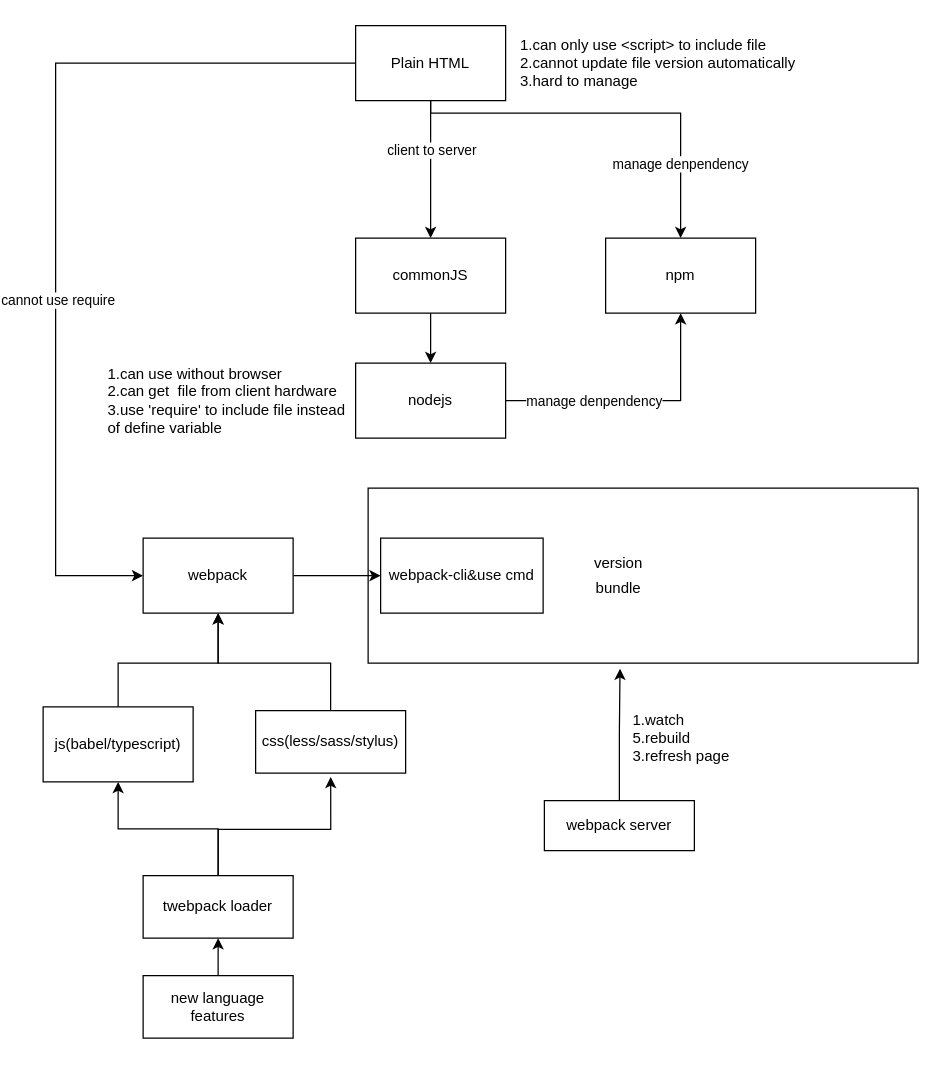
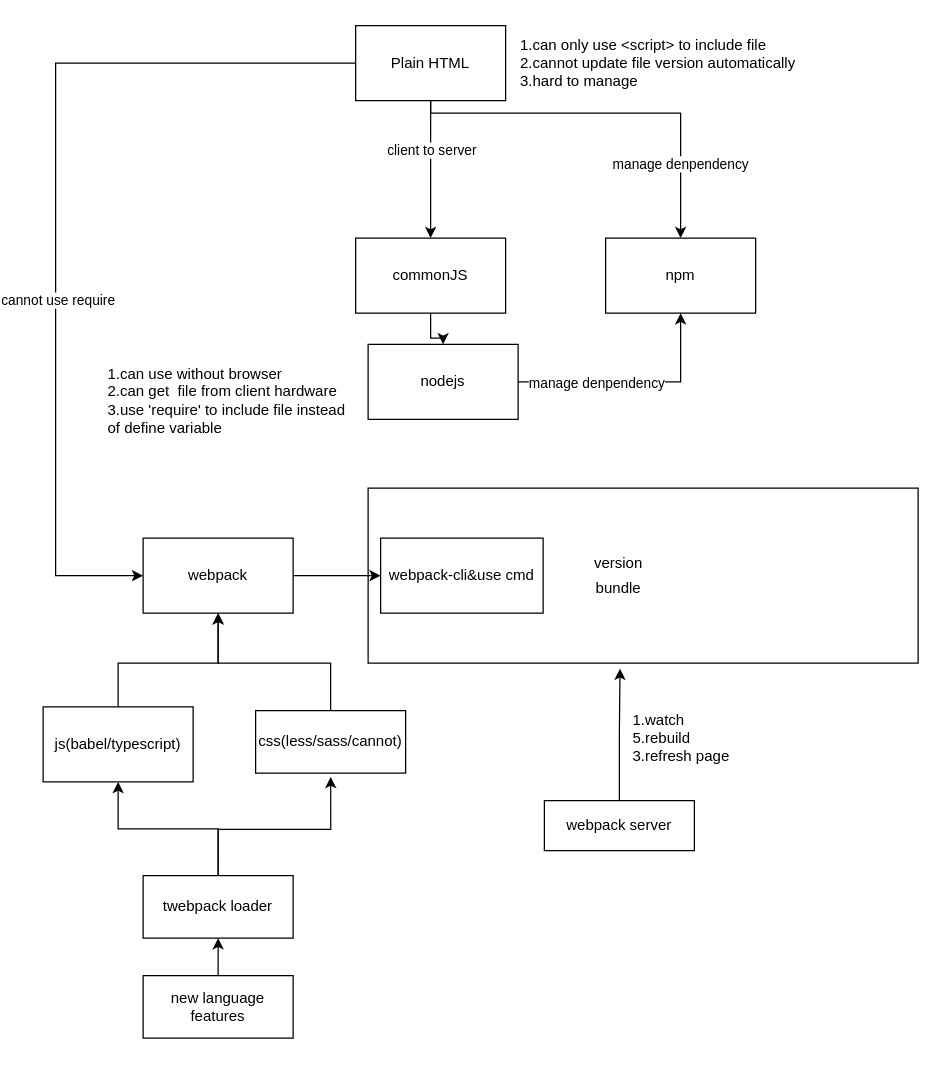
  <mxCell id="0" />
  <mxCell id="1" parent="0" />
  <mxCell id="2" value="" style="rounded=0;whiteSpace=wrap;html=1;" vertex="1" parent="1"><mxGeometry x="280" y="390" width="440" height="140" as="geometry" /></mxCell>
  <mxCell id="3" style="edgeStyle=orthogonalEdgeStyle;rounded=0;orthogonalLoop=1;jettySize=auto;html=1;exitX=0.5;exitY=1;exitDx=0;exitDy=0;entryX=0.5;entryY=0;entryDx=0;entryDy=0;" edge="1" parent="1" source="8" target="13"><mxGeometry relative="1" as="geometry"><Array as="points" /></mxGeometry></mxCell>
  <mxCell id="4" value="client to server" style="edgeLabel;html=1;align=center;verticalAlign=middle;resizable=0;points=[];" vertex="1" connectable="0" parent="3"><mxGeometry x="-0.582" y="1" relative="1" as="geometry"><mxPoint x="-1" y="16" as="offset" /></mxGeometry></mxCell>
  <mxCell id="5" style="edgeStyle=orthogonalEdgeStyle;rounded=0;orthogonalLoop=1;jettySize=auto;html=1;entryX=0.5;entryY=0;entryDx=0;entryDy=0;" edge="1" parent="1" source="8" target="9"><mxGeometry relative="1" as="geometry"><Array as="points"><mxPoint x="330" y="90" /><mxPoint x="530" y="90" /></Array></mxGeometry></mxCell>
  <mxCell id="6" style="edgeStyle=orthogonalEdgeStyle;rounded=0;orthogonalLoop=1;jettySize=auto;html=1;exitX=0;exitY=0.5;exitDx=0;exitDy=0;entryX=0;entryY=0.5;entryDx=0;entryDy=0;" edge="1" parent="1" source="8" target="19"><mxGeometry relative="1" as="geometry"><Array as="points"><mxPoint x="30" y="50" /><mxPoint x="30" y="460" /></Array></mxGeometry></mxCell>
  <mxCell id="7" value="cannot use require" style="edgeLabel;html=1;align=center;verticalAlign=middle;resizable=0;points=[];" vertex="1" connectable="0" parent="6"><mxGeometry x="0.12" y="1" relative="1" as="geometry"><mxPoint y="26" as="offset" /></mxGeometry></mxCell>
  <mxCell id="8" value="Plain HTML" style="rounded=0;whiteSpace=wrap;html=1;" vertex="1" parent="1"><mxGeometry x="270" y="20" width="120" height="60" as="geometry" /></mxCell>
  <mxCell id="9" value="npm" style="whiteSpace=wrap;html=1;rounded=0;" vertex="1" parent="1"><mxGeometry x="470" y="190" width="120" height="60" as="geometry" /></mxCell>
  <mxCell id="10" value="1.can only use &amp;lt;script&amp;gt; to include file&lt;br&gt;2.cannot update file version automatically&lt;br&gt;3.hard to manage" style="text;html=1;strokeColor=none;fillColor=none;align=left;verticalAlign=middle;whiteSpace=wrap;rounded=0;" vertex="1" parent="1"><mxGeometry x="400" y="20" width="296" height="60" as="geometry" /></mxCell>
  <mxCell id="11" value="1.can use without browser&lt;br&gt;2.can get&amp;nbsp; file from client hardware&lt;br&gt;3.use 'require' to include file instead of define variable" style="text;html=1;strokeColor=none;fillColor=none;align=left;verticalAlign=middle;whiteSpace=wrap;rounded=0;" vertex="1" parent="1"><mxGeometry x="70" y="290" width="200" height="60" as="geometry" /></mxCell>
  <mxCell id="12" value="" style="edgeStyle=orthogonalEdgeStyle;rounded=0;orthogonalLoop=1;jettySize=auto;html=1;" edge="1" parent="1" source="13" target="16"><mxGeometry relative="1" as="geometry" /></mxCell>
  <mxCell id="13" value="commonJS" style="whiteSpace=wrap;html=1;rounded=0;" vertex="1" parent="1"><mxGeometry x="270" y="190" width="120" height="60" as="geometry" /></mxCell>
  <mxCell id="14" style="edgeStyle=orthogonalEdgeStyle;rounded=0;orthogonalLoop=1;jettySize=auto;html=1;exitX=1;exitY=0.5;exitDx=0;exitDy=0;entryX=0.5;entryY=1;entryDx=0;entryDy=0;" edge="1" parent="1" source="16" target="9"><mxGeometry relative="1" as="geometry" /></mxCell>
  <mxCell id="15" value="manage denpendency" style="edgeLabel;html=1;align=center;verticalAlign=middle;resizable=0;points=[];" vertex="1" connectable="0" parent="14"><mxGeometry x="-0.331" y="-4" relative="1" as="geometry"><mxPoint y="-4" as="offset" /></mxGeometry></mxCell>
- <mxCell id="16" value="nodejs" style="whiteSpace=wrap;html=1;rounded=0;" vertex="1" parent="1"><mxGeometry x="270" y="290" width="120" height="60" as="geometry" /></mxCell>
+ <mxCell id="16" value="nodejs" style="whiteSpace=wrap;html=1;rounded=0;" vertex="1" parent="1"><mxGeometry x="280" y="275" width="120" height="60" as="geometry" /></mxCell>
  <mxCell id="17" value="manage denpendency" style="edgeLabel;html=1;align=center;verticalAlign=middle;resizable=0;points=[];" vertex="1" connectable="0" parent="1"><mxGeometry x="529.997" y="130" as="geometry" /></mxCell>
  <mxCell id="18" value="" style="edgeStyle=orthogonalEdgeStyle;rounded=0;orthogonalLoop=1;jettySize=auto;html=1;" edge="1" parent="1" source="19" target="30"><mxGeometry relative="1" as="geometry" /></mxCell>
  <mxCell id="19" value="webpack" style="rounded=0;whiteSpace=wrap;html=1;" vertex="1" parent="1"><mxGeometry x="100" y="430" width="120" height="60" as="geometry" /></mxCell>
  <mxCell id="20" style="edgeStyle=orthogonalEdgeStyle;rounded=0;orthogonalLoop=1;jettySize=auto;html=1;entryX=0.5;entryY=1;entryDx=0;entryDy=0;" edge="1" parent="1" source="22" target="26"><mxGeometry relative="1" as="geometry" /></mxCell>
  <mxCell id="21" style="edgeStyle=orthogonalEdgeStyle;rounded=0;orthogonalLoop=1;jettySize=auto;html=1;" edge="1" parent="1"><mxGeometry relative="1" as="geometry"><mxPoint x="160.059" y="703" as="sourcePoint" /><mxPoint x="250.059" y="621" as="targetPoint" /><Array as="points"><mxPoint x="160" y="663" /><mxPoint x="250" y="663" /></Array></mxGeometry></mxCell>
  <mxCell id="22" value="twebpack loader" style="rounded=0;whiteSpace=wrap;html=1;" vertex="1" parent="1"><mxGeometry x="100" y="700" width="120" height="50" as="geometry" /></mxCell>
  <mxCell id="23" style="edgeStyle=orthogonalEdgeStyle;rounded=0;orthogonalLoop=1;jettySize=auto;html=1;exitX=0.5;exitY=0;exitDx=0;exitDy=0;entryX=0.5;entryY=1;entryDx=0;entryDy=0;" edge="1" parent="1" source="24" target="22"><mxGeometry relative="1" as="geometry" /></mxCell>
  <mxCell id="24" value="new language features" style="rounded=0;whiteSpace=wrap;html=1;" vertex="1" parent="1"><mxGeometry x="100" y="780" width="120" height="50" as="geometry" /></mxCell>
  <mxCell id="25" style="edgeStyle=orthogonalEdgeStyle;rounded=0;orthogonalLoop=1;jettySize=auto;html=1;exitX=0.5;exitY=0;exitDx=0;exitDy=0;entryX=0.5;entryY=1;entryDx=0;entryDy=0;" edge="1" parent="1" source="26" target="19"><mxGeometry relative="1" as="geometry"><Array as="points"><mxPoint x="80" y="530" /><mxPoint x="160" y="530" /></Array></mxGeometry></mxCell>
  <mxCell id="26" value="js(babel/typescript)" style="whiteSpace=wrap;html=1;rounded=0;" vertex="1" parent="1"><mxGeometry x="20" y="565" width="120" height="60" as="geometry" /></mxCell>
  <mxCell id="27" style="edgeStyle=orthogonalEdgeStyle;rounded=0;orthogonalLoop=1;jettySize=auto;html=1;exitX=0.5;exitY=0;exitDx=0;exitDy=0;entryX=0.5;entryY=1;entryDx=0;entryDy=0;" edge="1" parent="1" source="28" target="19"><mxGeometry relative="1" as="geometry"><mxPoint x="160" y="500" as="targetPoint" /><Array as="points"><mxPoint x="250" y="530" /><mxPoint x="160" y="530" /></Array></mxGeometry></mxCell>
- <mxCell id="28" value="css(less/sass/stylus)" style="whiteSpace=wrap;html=1;rounded=0;" vertex="1" parent="1"><mxGeometry x="190" y="568" width="120" height="50" as="geometry" /></mxCell>
+ <mxCell id="28" value="css(less/sass/cannot)" style="whiteSpace=wrap;html=1;rounded=0;" vertex="1" parent="1"><mxGeometry x="190" y="568" width="120" height="50" as="geometry" /></mxCell>
  <mxCell id="29" value="version" style="text;html=1;align=center;verticalAlign=middle;resizable=0;points=[];autosize=1;strokeColor=none;" vertex="1" parent="1"><mxGeometry x="450" y="440" width="60" height="20" as="geometry" /></mxCell>
  <mxCell id="30" value="webpack-cli&amp;amp;use cmd" style="rounded=0;whiteSpace=wrap;html=1;" vertex="1" parent="1"><mxGeometry x="290" y="430" width="130" height="60" as="geometry" /></mxCell>
  <mxCell id="31" value="bundle" style="text;html=1;align=center;verticalAlign=middle;resizable=0;points=[];autosize=1;strokeColor=none;" vertex="1" parent="1"><mxGeometry x="455" y="460" width="50" height="20" as="geometry" /></mxCell>
  <mxCell id="32" style="edgeStyle=orthogonalEdgeStyle;rounded=0;orthogonalLoop=1;jettySize=auto;html=1;entryX=0.458;entryY=1.032;entryDx=0;entryDy=0;entryPerimeter=0;" edge="1" parent="1" source="33" target="2"><mxGeometry relative="1" as="geometry" /></mxCell>
  <mxCell id="33" value="webpack server" style="rounded=0;whiteSpace=wrap;html=1;" vertex="1" parent="1"><mxGeometry x="421" y="640" width="120" height="40" as="geometry" /></mxCell>
  <mxCell id="34" value="1.watch&lt;br&gt;5.rebuild&lt;br&gt;3.refresh page&amp;nbsp;" style="text;html=1;align=left;verticalAlign=middle;resizable=0;points=[];autosize=1;strokeColor=none;" vertex="1" parent="1"><mxGeometry x="490" y="565" width="100" height="50" as="geometry" /></mxCell>
